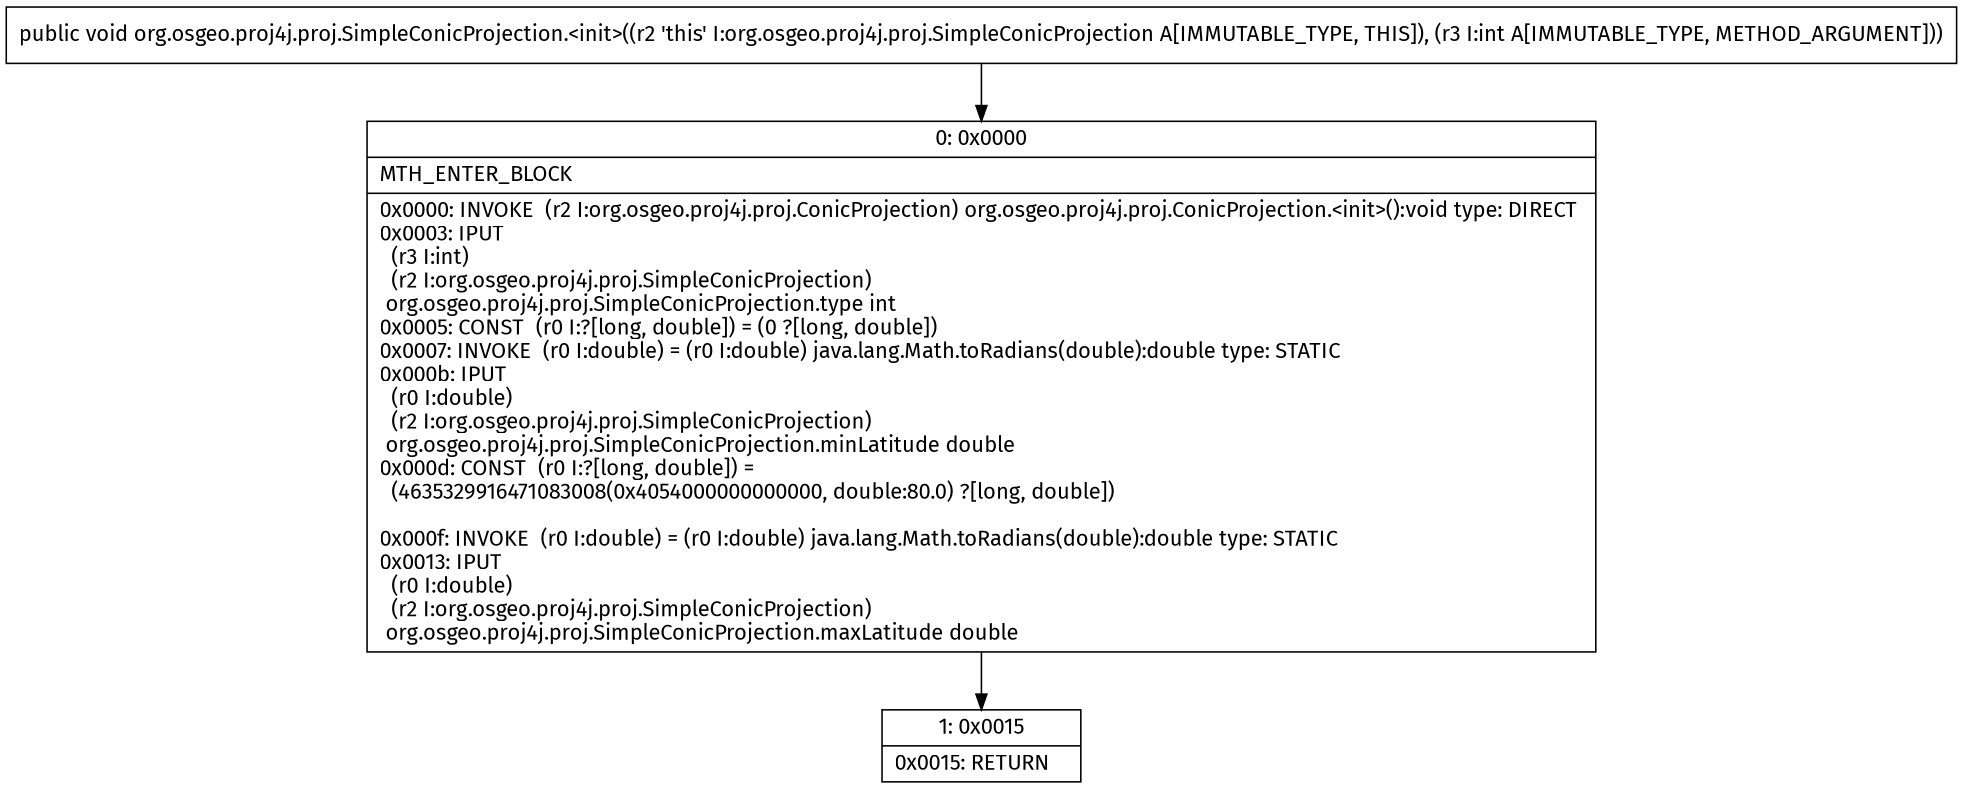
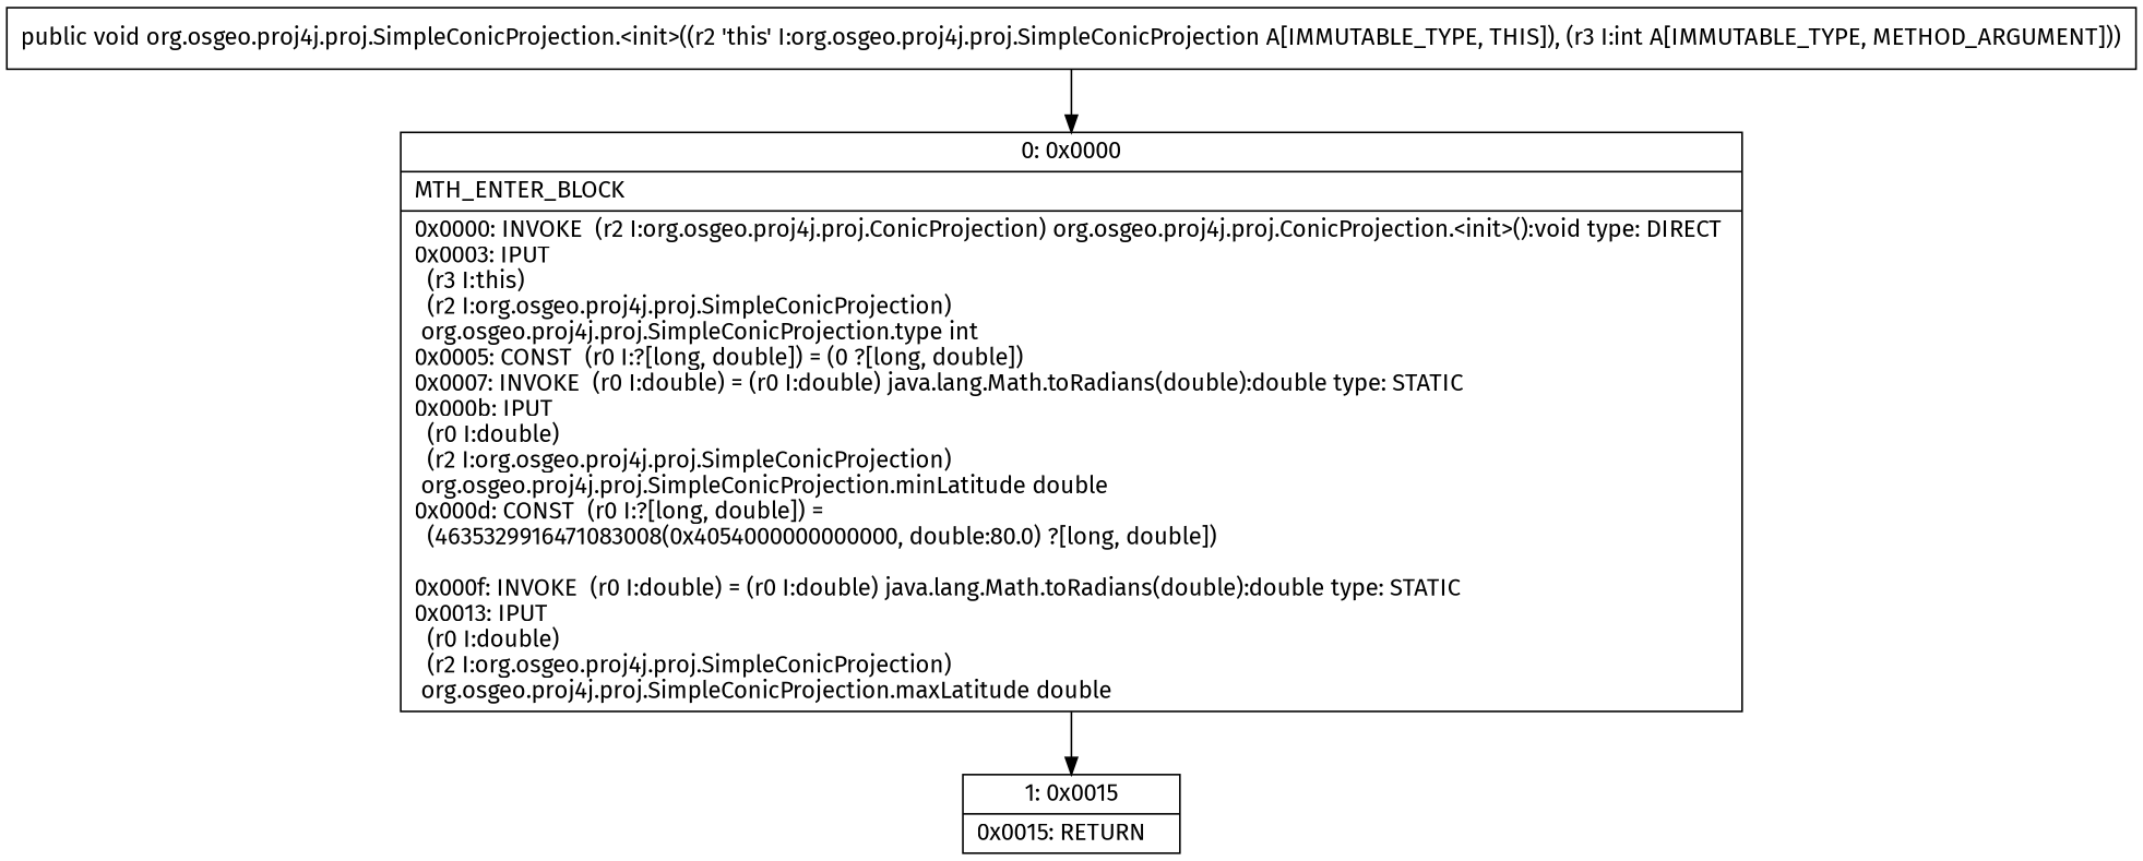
  digraph {
    fontname="Fira Sans"
    node [shape=record fontname="Fira Sans"]
    edge [fontname="Fira Sans"]
-   n1 [label="{0\:\ 0x0000|MTH_ENTER_BLOCK\l|0x0000: INVOKE  (r2 I:org.osgeo.proj4j.proj.ConicProjection) org.osgeo.proj4j.proj.ConicProjection.\<init\>():void type: DIRECT \l0x0003: IPUT  \l  (r3 I:int)\l  (r2 I:org.osgeo.proj4j.proj.SimpleConicProjection)\l org.osgeo.proj4j.proj.SimpleConicProjection.type int \l0x0005: CONST  (r0 I:?[long, double]) = (0 ?[long, double]) \l0x0007: INVOKE  (r0 I:double) = (r0 I:double) java.lang.Math.toRadians(double):double type: STATIC \l0x000b: IPUT  \l  (r0 I:double)\l  (r2 I:org.osgeo.proj4j.proj.SimpleConicProjection)\l org.osgeo.proj4j.proj.SimpleConicProjection.minLatitude double \l0x000d: CONST  (r0 I:?[long, double]) = \l  (4635329916471083008(0x4054000000000000, double:80.0) ?[long, double])\l \l0x000f: INVOKE  (r0 I:double) = (r0 I:double) java.lang.Math.toRadians(double):double type: STATIC \l0x0013: IPUT  \l  (r0 I:double)\l  (r2 I:org.osgeo.proj4j.proj.SimpleConicProjection)\l org.osgeo.proj4j.proj.SimpleConicProjection.maxLatitude double \l}"]
+   n1 [label="{0\:\ 0x0000|MTH_ENTER_BLOCK\l|0x0000: INVOKE  (r2 I:org.osgeo.proj4j.proj.ConicProjection) org.osgeo.proj4j.proj.ConicProjection.\<init\>():void type: DIRECT \l0x0003: IPUT  \l  (r3 I:this)\l  (r2 I:org.osgeo.proj4j.proj.SimpleConicProjection)\l org.osgeo.proj4j.proj.SimpleConicProjection.type int \l0x0005: CONST  (r0 I:?[long, double]) = (0 ?[long, double]) \l0x0007: INVOKE  (r0 I:double) = (r0 I:double) java.lang.Math.toRadians(double):double type: STATIC \l0x000b: IPUT  \l  (r0 I:double)\l  (r2 I:org.osgeo.proj4j.proj.SimpleConicProjection)\l org.osgeo.proj4j.proj.SimpleConicProjection.minLatitude double \l0x000d: CONST  (r0 I:?[long, double]) = \l  (4635329916471083008(0x4054000000000000, double:80.0) ?[long, double])\l \l0x000f: INVOKE  (r0 I:double) = (r0 I:double) java.lang.Math.toRadians(double):double type: STATIC \l0x0013: IPUT  \l  (r0 I:double)\l  (r2 I:org.osgeo.proj4j.proj.SimpleConicProjection)\l org.osgeo.proj4j.proj.SimpleConicProjection.maxLatitude double \l}"]
    n2 [label="{1\:\ 0x0015|0x0015: RETURN   \l}"]
    n3 [label="{public void org.osgeo.proj4j.proj.SimpleConicProjection.\<init\>((r2 'this' I:org.osgeo.proj4j.proj.SimpleConicProjection A[IMMUTABLE_TYPE, THIS]), (r3 I:int A[IMMUTABLE_TYPE, METHOD_ARGUMENT])) }"]
    n1 -> n2
    n3 -> n1
  }
